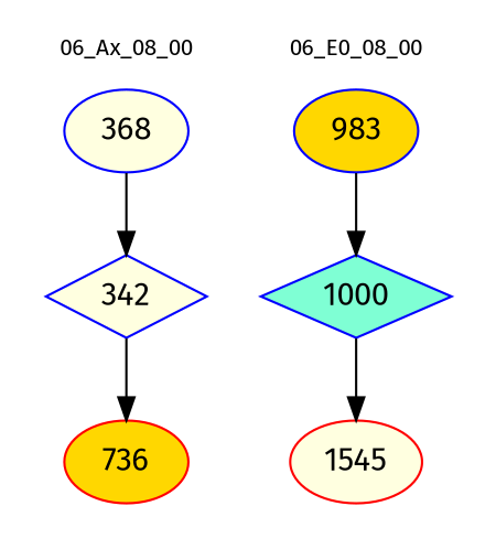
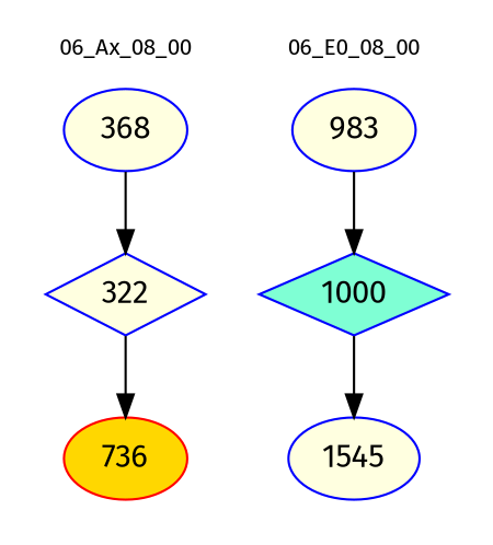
  digraph {
    fontname="Fira Sans"
    node [color=blue fillcolor=lightyellow fontname="Fira Sans" shape=ellipse style=filled]
    edge [color=black fontname="Fira Sans"]
-   n1 [label=342 shape=diamond]
+   n1 [label=322 shape=diamond]
    n2 [label=368]
    n3 [color=red fillcolor=gold label=736]
-   n4 [fillcolor=gold label=983]
+   n4 [label=983]
    n5 [fillcolor=aquamarine label=1000 shape=diamond]
-   n6 [color=red label=1545]
+   n6 [label=1545]
    subgraph cluster_1 {
      color=white
      fontsize=10
      label="06_Ax_08_00"
      n1
      n2
      n3
    }
    subgraph cluster_2 {
      color=white
      fontsize=10
      label="06_E0_08_00"
      n4
      n5
      n6
    }
    n1 -> n3
    n2 -> n1
    n4 -> n5
    n5 -> n6
  }
